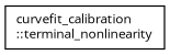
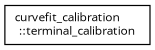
  digraph {
    rankdir=TB
    fontname="Open Sans"
-   n1 [color=black fillcolor=white fontname="Open Sans" fontsize=10 height=0.2 label="curvefit_calibration\l::terminal_nonlinearity" shape=record style=filled width=0.4]
+   n1 [color=black fillcolor=white fontname="Open Sans" fontsize=10 height=0.2 label="curvefit_calibration\l::terminal_calibration" shape=record style=filled width=0.4]
  }
